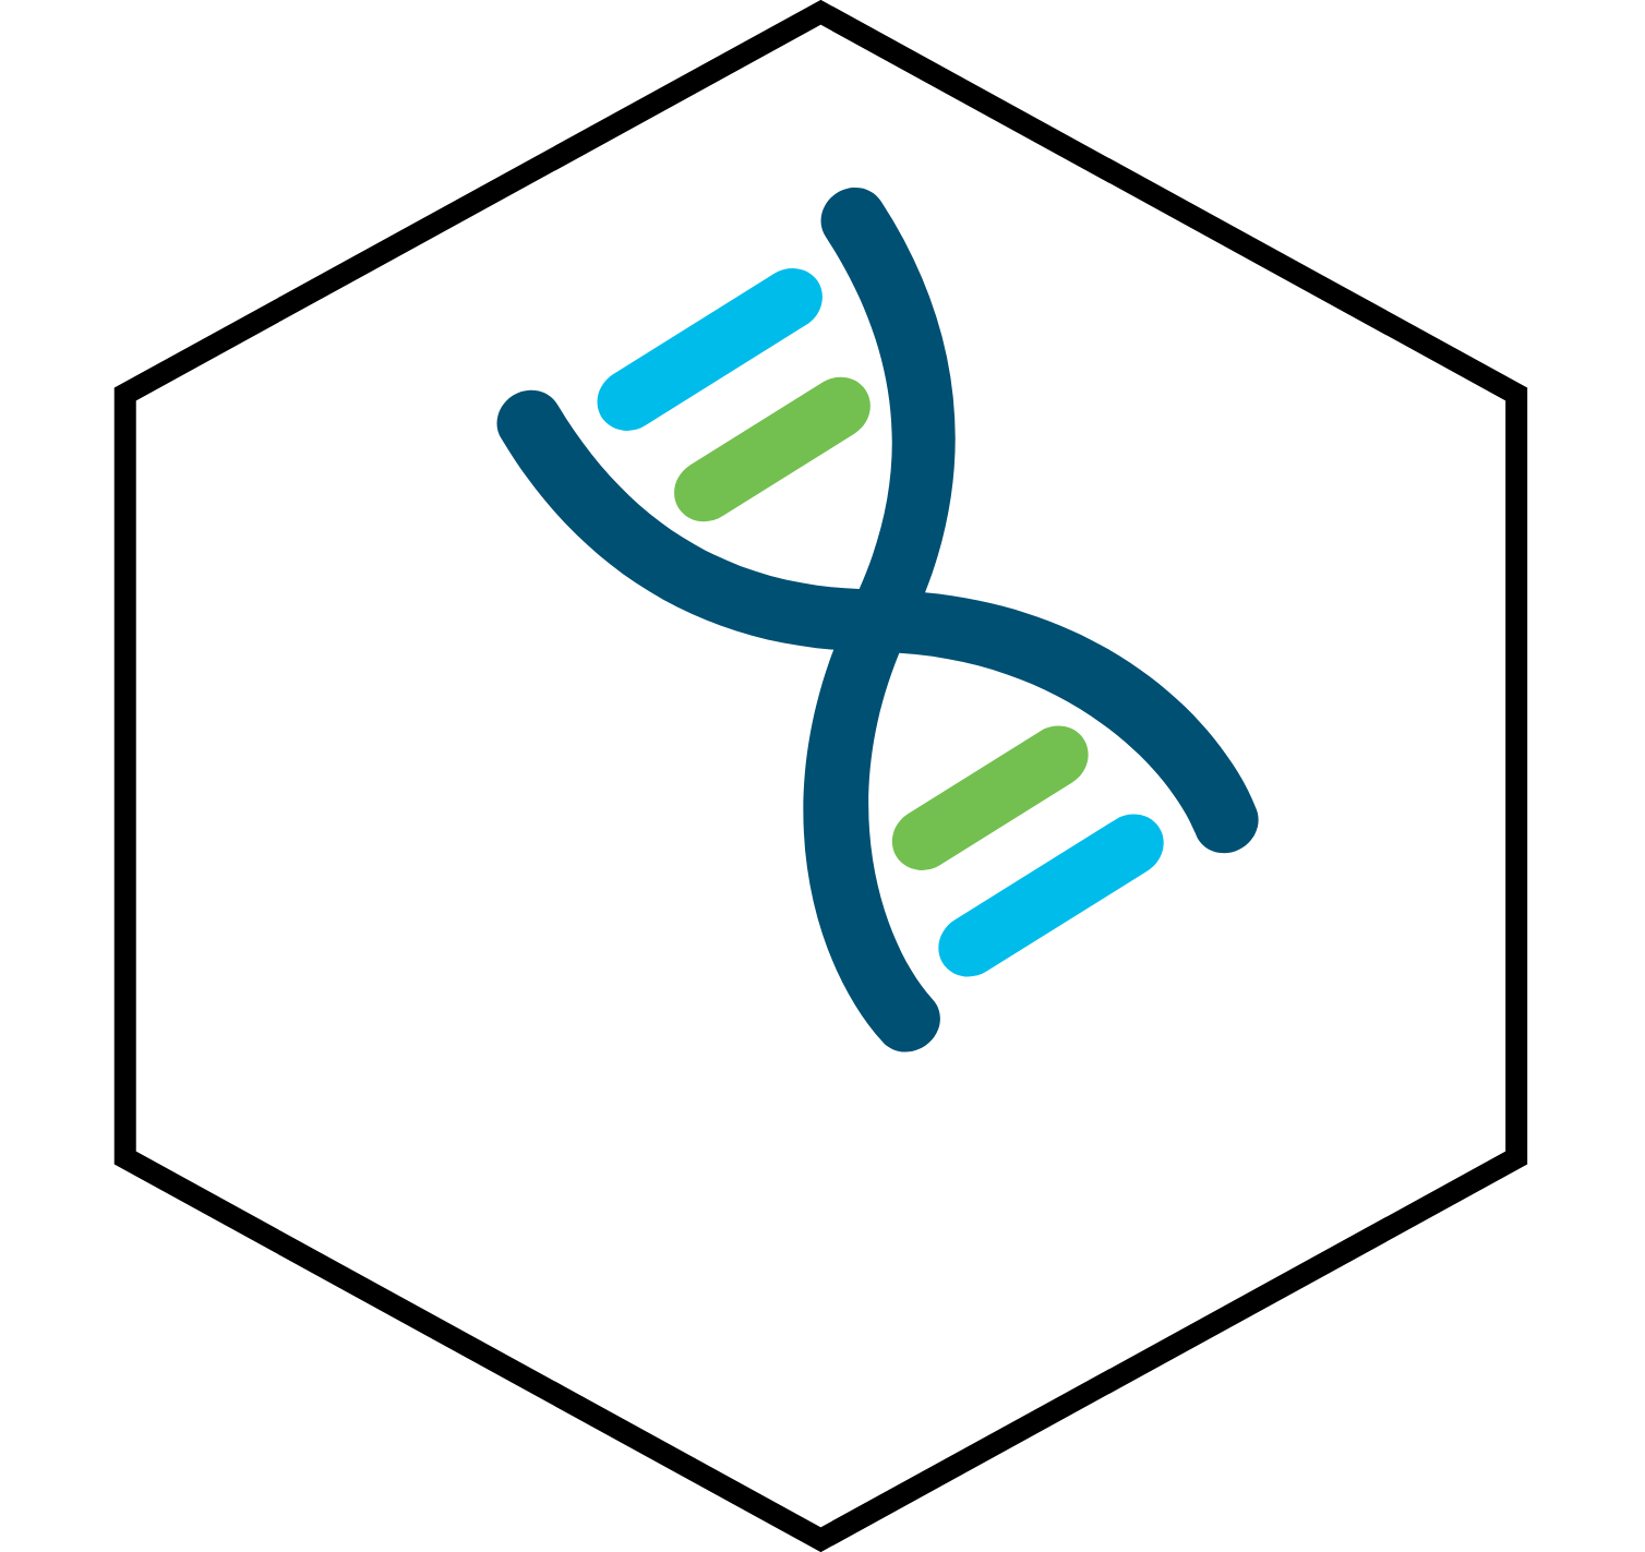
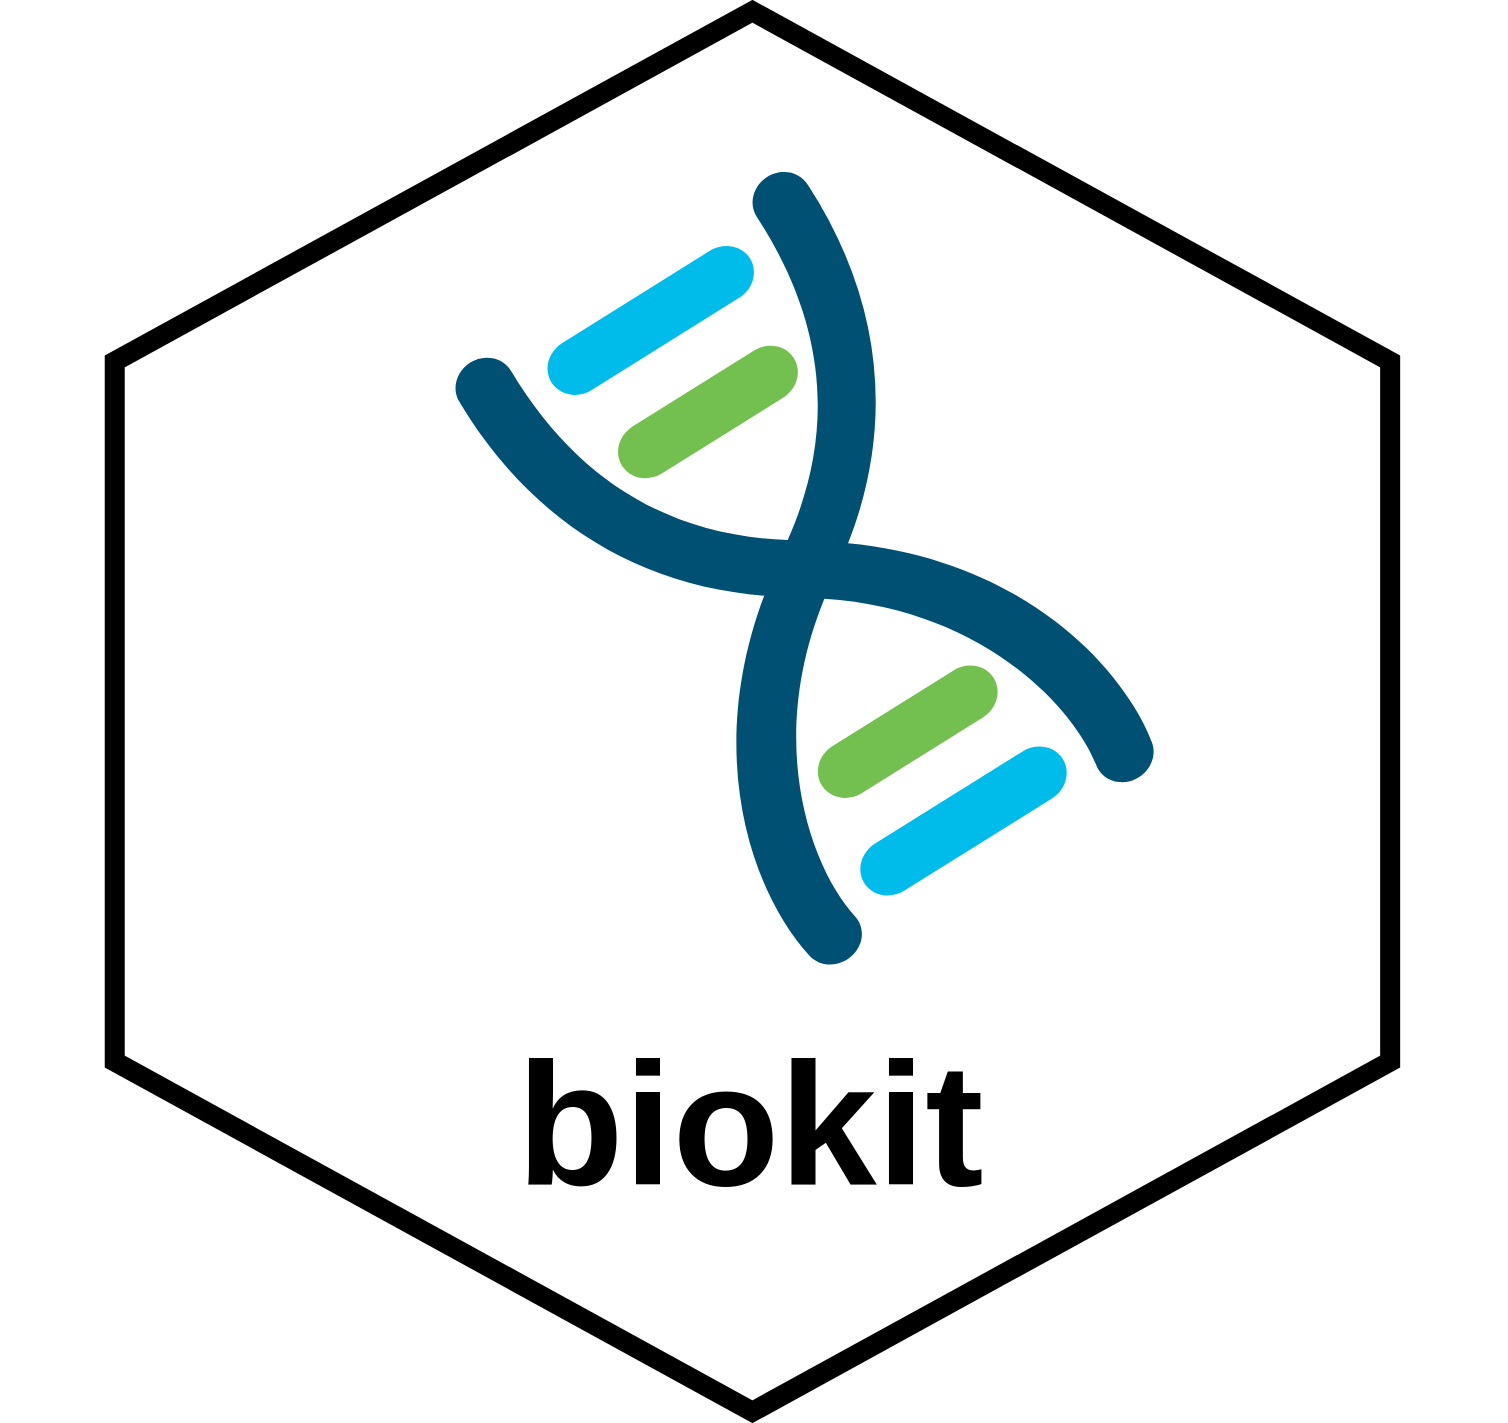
  <mxCell id="0" />
  <mxCell id="1" parent="0" />
  <mxCell id="2" value="" style="shape=hexagon;perimeter=hexagonPerimeter2;whiteSpace=wrap;html=1;fillColor=#FFFFFF;strokeColor=#000000;strokeWidth=8;rotation=90;fontColor=#000000;" parent="1" vertex="1"><mxGeometry x="20.38" y="20" width="560" height="510" as="geometry" /></mxCell>
  <mxCell id="3" value="" style="points=[[0.5,0.37,0],[1,0.09,0],[1,0.9,0],[0,0.08,0],[0,0.91,0],[0.5,0.61,0],[0.045,0.5,0],[0.96,0.5,0]];verticalLabelPosition=bottom;html=1;verticalAlign=top;aspect=fixed;align=center;pointerEvents=1;shape=mxgraph.cisco19.cisco_dna;fillColor=#005073;strokeColor=none;rotation=58;" parent="1" vertex="1"><mxGeometry x="178.53" y="134.15" width="283.34" height="170" as="geometry" /></mxCell>
  <mxCell id="4" value="" style="shape=image;html=1;verticalAlign=top;verticalLabelPosition=bottom;labelBackgroundColor=#ffffff;imageAspect=0;aspect=fixed;image=https://cdn3.iconfinder.com/data/icons/tools-hardwares/30/wench-2-128.png;strokeColor=#000000;strokeWidth=2;fillColor=#FFF2CC;rotation=15;" parent="1" vertex="1"><mxGeometry x="106" y="110" width="128" height="128" as="geometry" /></mxCell>
  <mxCell id="5" value="" style="shape=image;html=1;verticalAlign=top;verticalLabelPosition=bottom;labelBackgroundColor=#ffffff;imageAspect=0;aspect=fixed;image=https://cdn3.iconfinder.com/data/icons/tools-hardwares/36/hammer-4-128.png;strokeColor=#000000;strokeWidth=2;fillColor=#FFF2CC;rotation=-45;" parent="1" vertex="1"><mxGeometry x="376" y="130" width="108" height="108" as="geometry" /></mxCell>
  <mxCell id="6" value="" style="shape=image;html=1;verticalAlign=top;verticalLabelPosition=bottom;labelBackgroundColor=#ffffff;imageAspect=0;aspect=fixed;image=https://cdn4.iconfinder.com/data/icons/developer-set-3/128/edit2-128.png;strokeColor=#000000;strokeWidth=2;fillColor=#FFF2CC;rotation=-30;" parent="1" vertex="1"><mxGeometry x="146" y="238" width="128" height="128" as="geometry" /></mxCell>
+ <mxCell id="7" value="biokit" style="text;html=1;strokeColor=none;fillColor=none;align=center;verticalAlign=middle;whiteSpace=wrap;rounded=0;fontFamily=arial;fontSize=70;fontStyle=1" parent="1" vertex="1"><mxGeometry x="190.38" y="400" width="220" height="80" as="geometry" /></mxCell>
